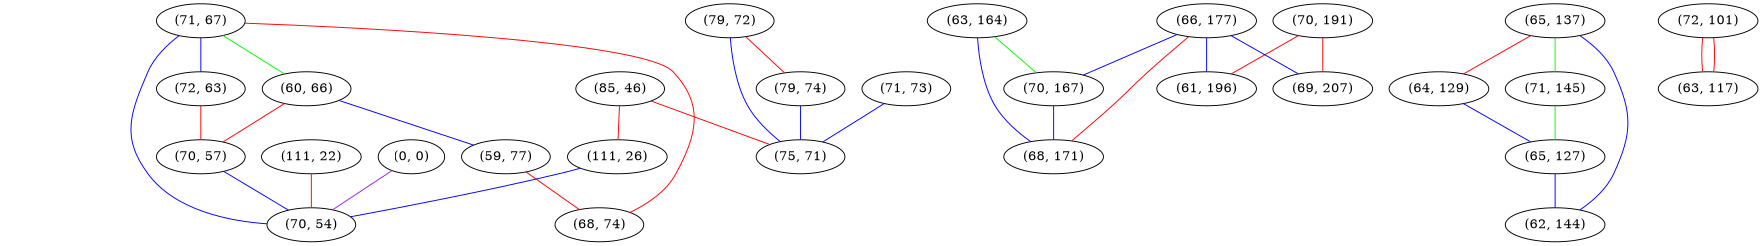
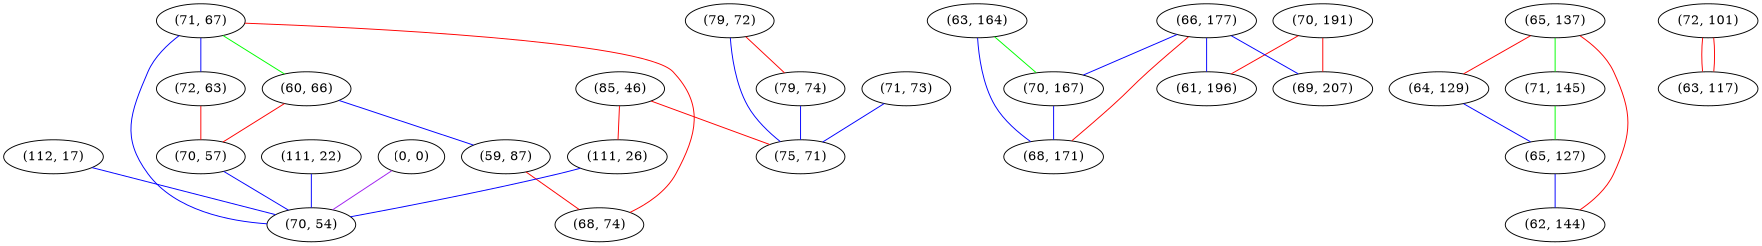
  graph {
    edge [color=blue weight=3]
+   "(112, 17)"
    "(70, 54)"
    "(71, 67)"
    "(60, 66)"
    "(68, 74)"
    "(72, 63)"
-   "(59, 87)" [label="(59, 77)"]
+   "(59, 87)"
    "(70, 57)"
    "(63, 164)"
    "(70, 167)"
    "(68, 171)"
    n12 [label="(85, 46)"]
    "(111, 26)"
    "(75, 71)"
    "(70, 191)"
    "(69, 207)"
    "(61, 196)"
    "(79, 72)"
    "(79, 74)"
    "(65, 137)"
    "(64, 129)"
    "(71, 145)"
    "(62, 144)"
    "(65, 127)"
    "(111, 22)"
    "(66, 177)"
    "(72, 101)"
    "(63, 117)"
    "(71, 73)"
    "(0, 0)"
+   "(112, 17)" -- "(70, 54)"
    "(71, 67)" -- "(70, 54)"
    "(71, 67)" -- "(60, 66)" [color=green]
    "(71, 67)" -- "(68, 74)" [color=red weight=1]
    "(71, 67)" -- "(72, 63)"
    "(60, 66)" -- "(59, 87)"
    "(60, 66)" -- "(70, 57)" [color=red weight=1]
    "(72, 63)" -- "(70, 57)" [color=red weight=1]
    "(59, 87)" -- "(68, 74)" [color=red weight=1]
    "(70, 57)" -- "(70, 54)" [weight=1]
    "(63, 164)" -- "(70, 167)" [color=green weight=2]
    "(63, 164)" -- "(68, 171)"
    "(70, 167)" -- "(68, 171)"
    n12 -- "(111, 26)" [color=red weight=1]
    n12 -- "(75, 71)" [color=red weight=1]
    "(111, 26)" -- "(70, 54)"
    "(70, 191)" -- "(69, 207)" [color=red weight=1]
    "(70, 191)" -- "(61, 196)" [color=red weight=1]
    "(79, 72)" -- "(75, 71)"
    "(79, 72)" -- "(79, 74)" [color=red weight=1]
    "(79, 74)" -- "(75, 71)"
    "(65, 137)" -- "(64, 129)" [color=red weight=1]
    "(65, 137)" -- "(71, 145)" [color=green weight=2]
-   "(65, 137)" -- "(62, 144)" [weight=1]
+   "(65, 137)" -- "(62, 144)" [color=red weight=1]
    "(64, 129)" -- "(65, 127)"
    "(71, 145)" -- "(65, 127)" [color=green]
    "(65, 127)" -- "(62, 144)"
-   "(111, 22)" -- "(70, 54)" [color=red]
+   "(111, 22)" -- "(70, 54)"
    "(66, 177)" -- "(70, 167)"
    "(66, 177)" -- "(68, 171)" [color=red weight=1]
    "(66, 177)" -- "(69, 207)"
    "(66, 177)" -- "(61, 196)"
    "(72, 101)" -- "(63, 117)" [color=red weight=1]
    "(72, 101)" -- "(63, 117)" [color=red weight=1]
    "(71, 73)" -- "(75, 71)"
    "(0, 0)" -- "(70, 54)" [color=purple weight=4]
  }
